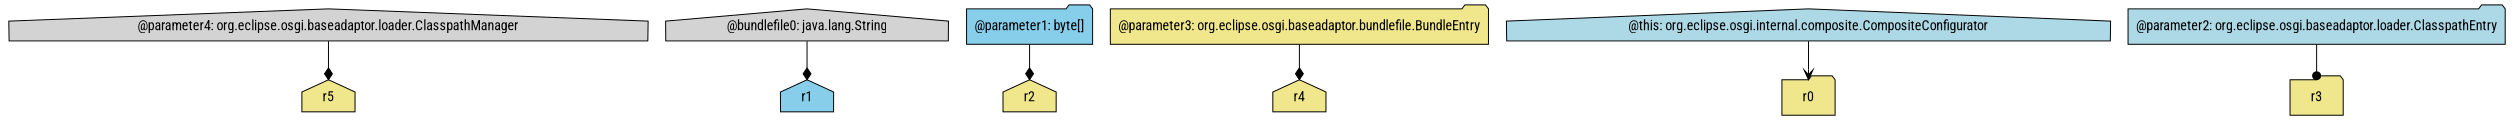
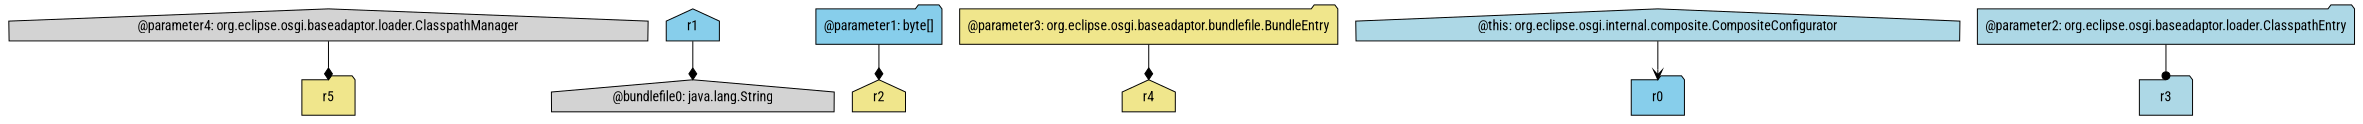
  digraph {
    fontname="Roboto Condensed"
    node [fillcolor=khaki fontname="Roboto Condensed" shape=house style=filled]
    edge [arrowhead=diamond fontname="Roboto Condensed"]
    n1 [fillcolor=lightgrey label="@parameter4: org.eclipse.osgi.baseadaptor.loader.ClasspathManager"]
-   n2 [label=r5]
+   n2 [label=r5 shape=folder]
    n3 [fillcolor=lightgrey label="@bundlefile0: java.lang.String"]
    n4 [fillcolor=skyblue label=r1]
    n5 [fillcolor=skyblue label="@parameter1: byte[]" shape=folder]
    n6 [label=r2]
    n7 [label="@parameter3: org.eclipse.osgi.baseadaptor.bundlefile.BundleEntry" shape=folder]
    n8 [label=r4]
    n9 [fillcolor=lightblue label="@this: org.eclipse.osgi.internal.composite.CompositeConfigurator"]
-   n10 [label=r0 shape=folder]
+   n10 [fillcolor=skyblue label=r0 shape=folder]
    n11 [fillcolor=lightblue label="@parameter2: org.eclipse.osgi.baseadaptor.loader.ClasspathEntry" shape=folder]
-   n12 [label=r3 shape=folder]
+   n12 [fillcolor=lightblue label=r3 shape=folder]
    n1 -> n2
-   n3 -> n4
+   n4 -> n3
    n5 -> n6
    n7 -> n8
    n9 -> n10 [arrowhead=vee]
    n11 -> n12 [arrowhead=dot]
  }
